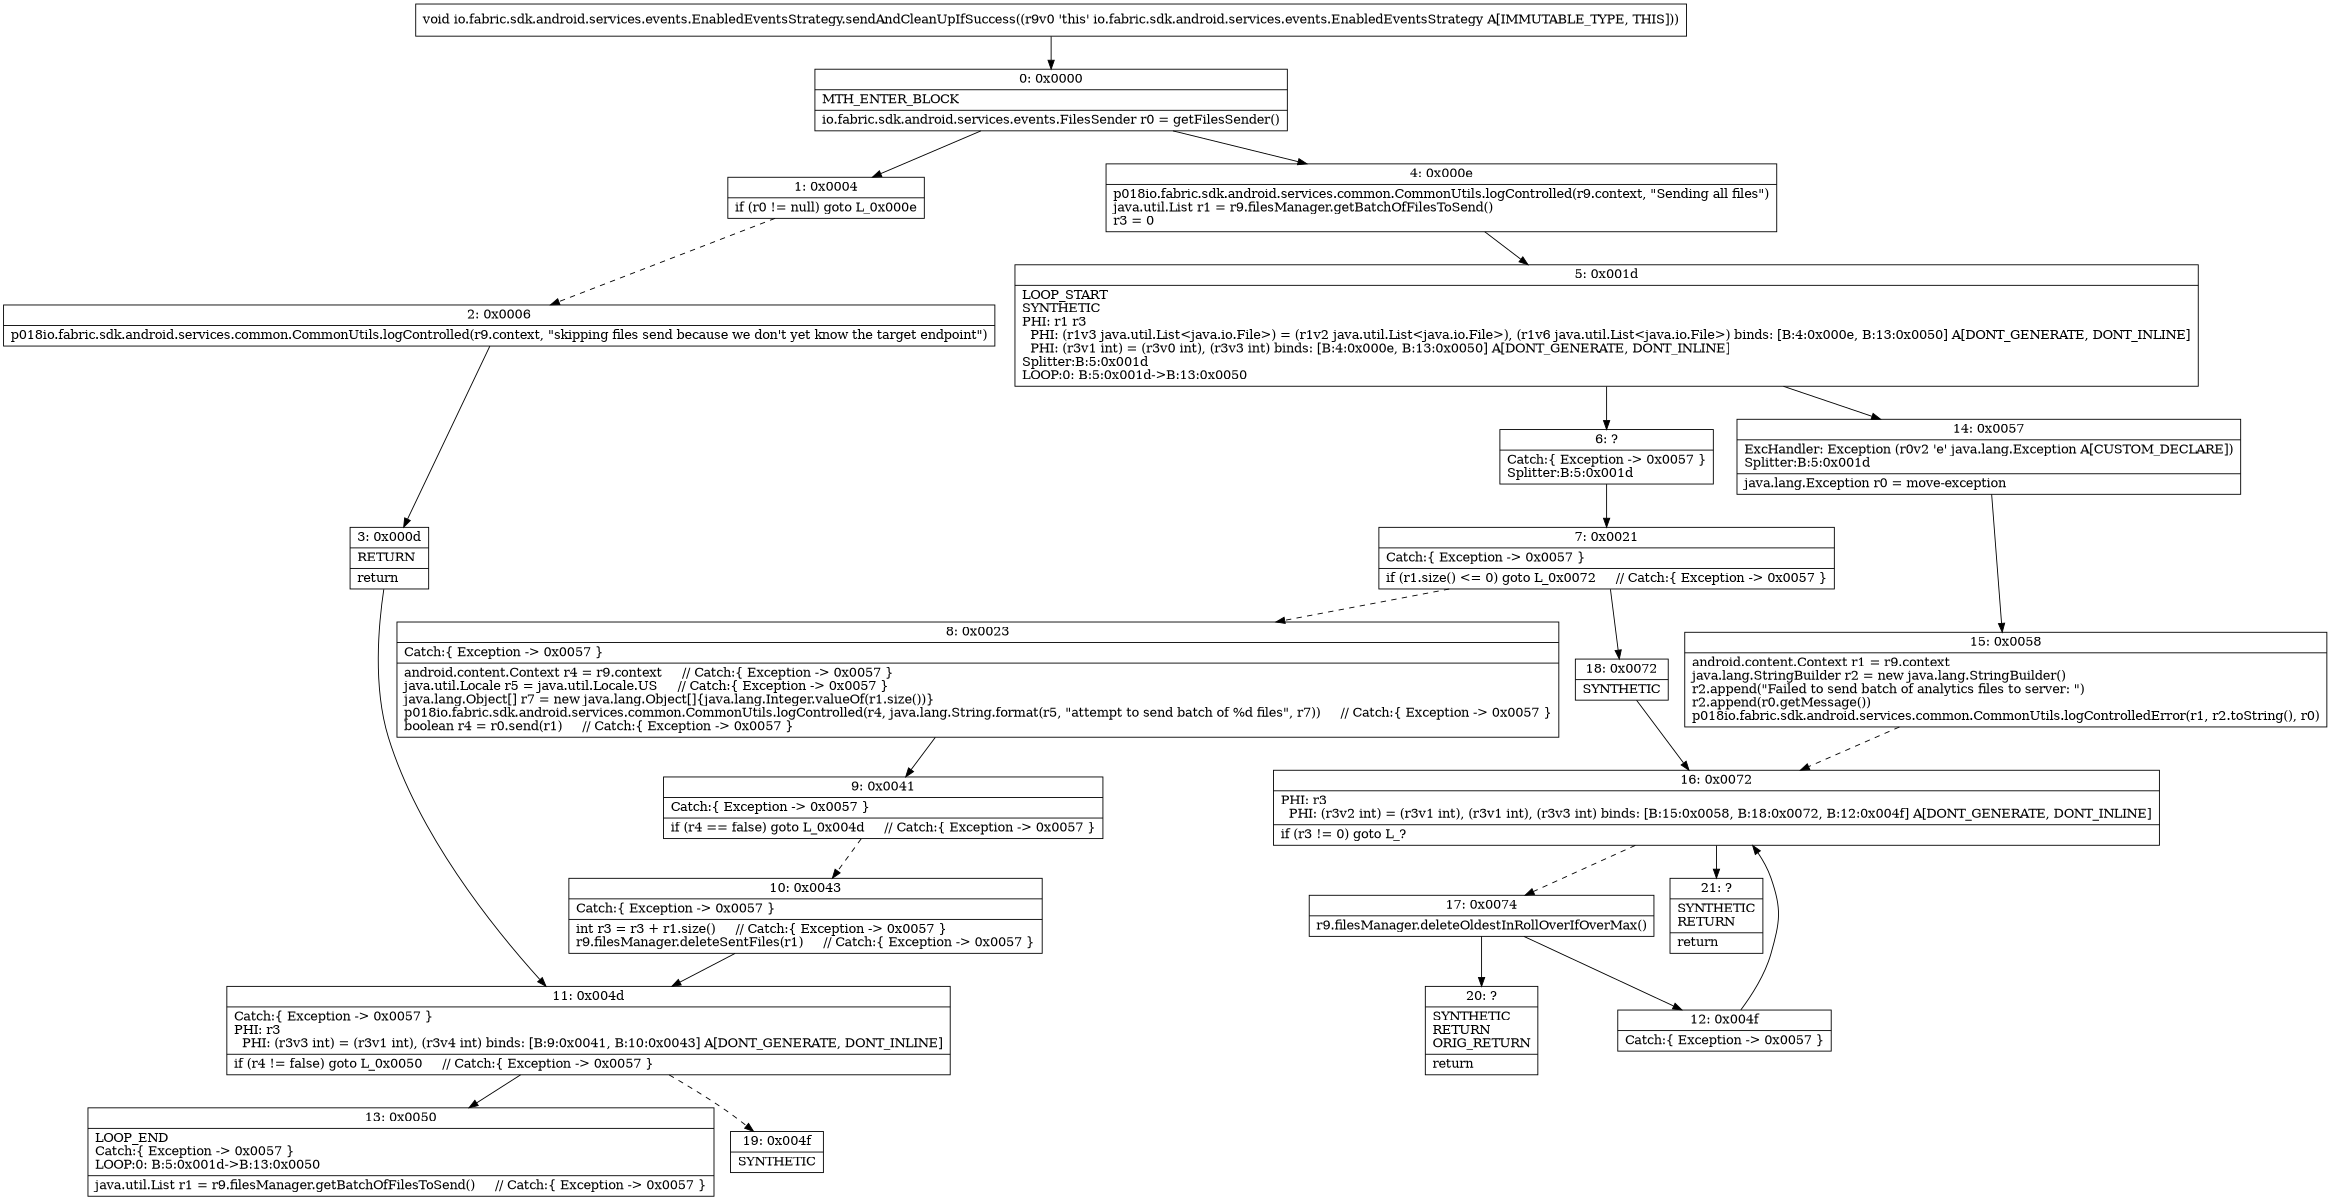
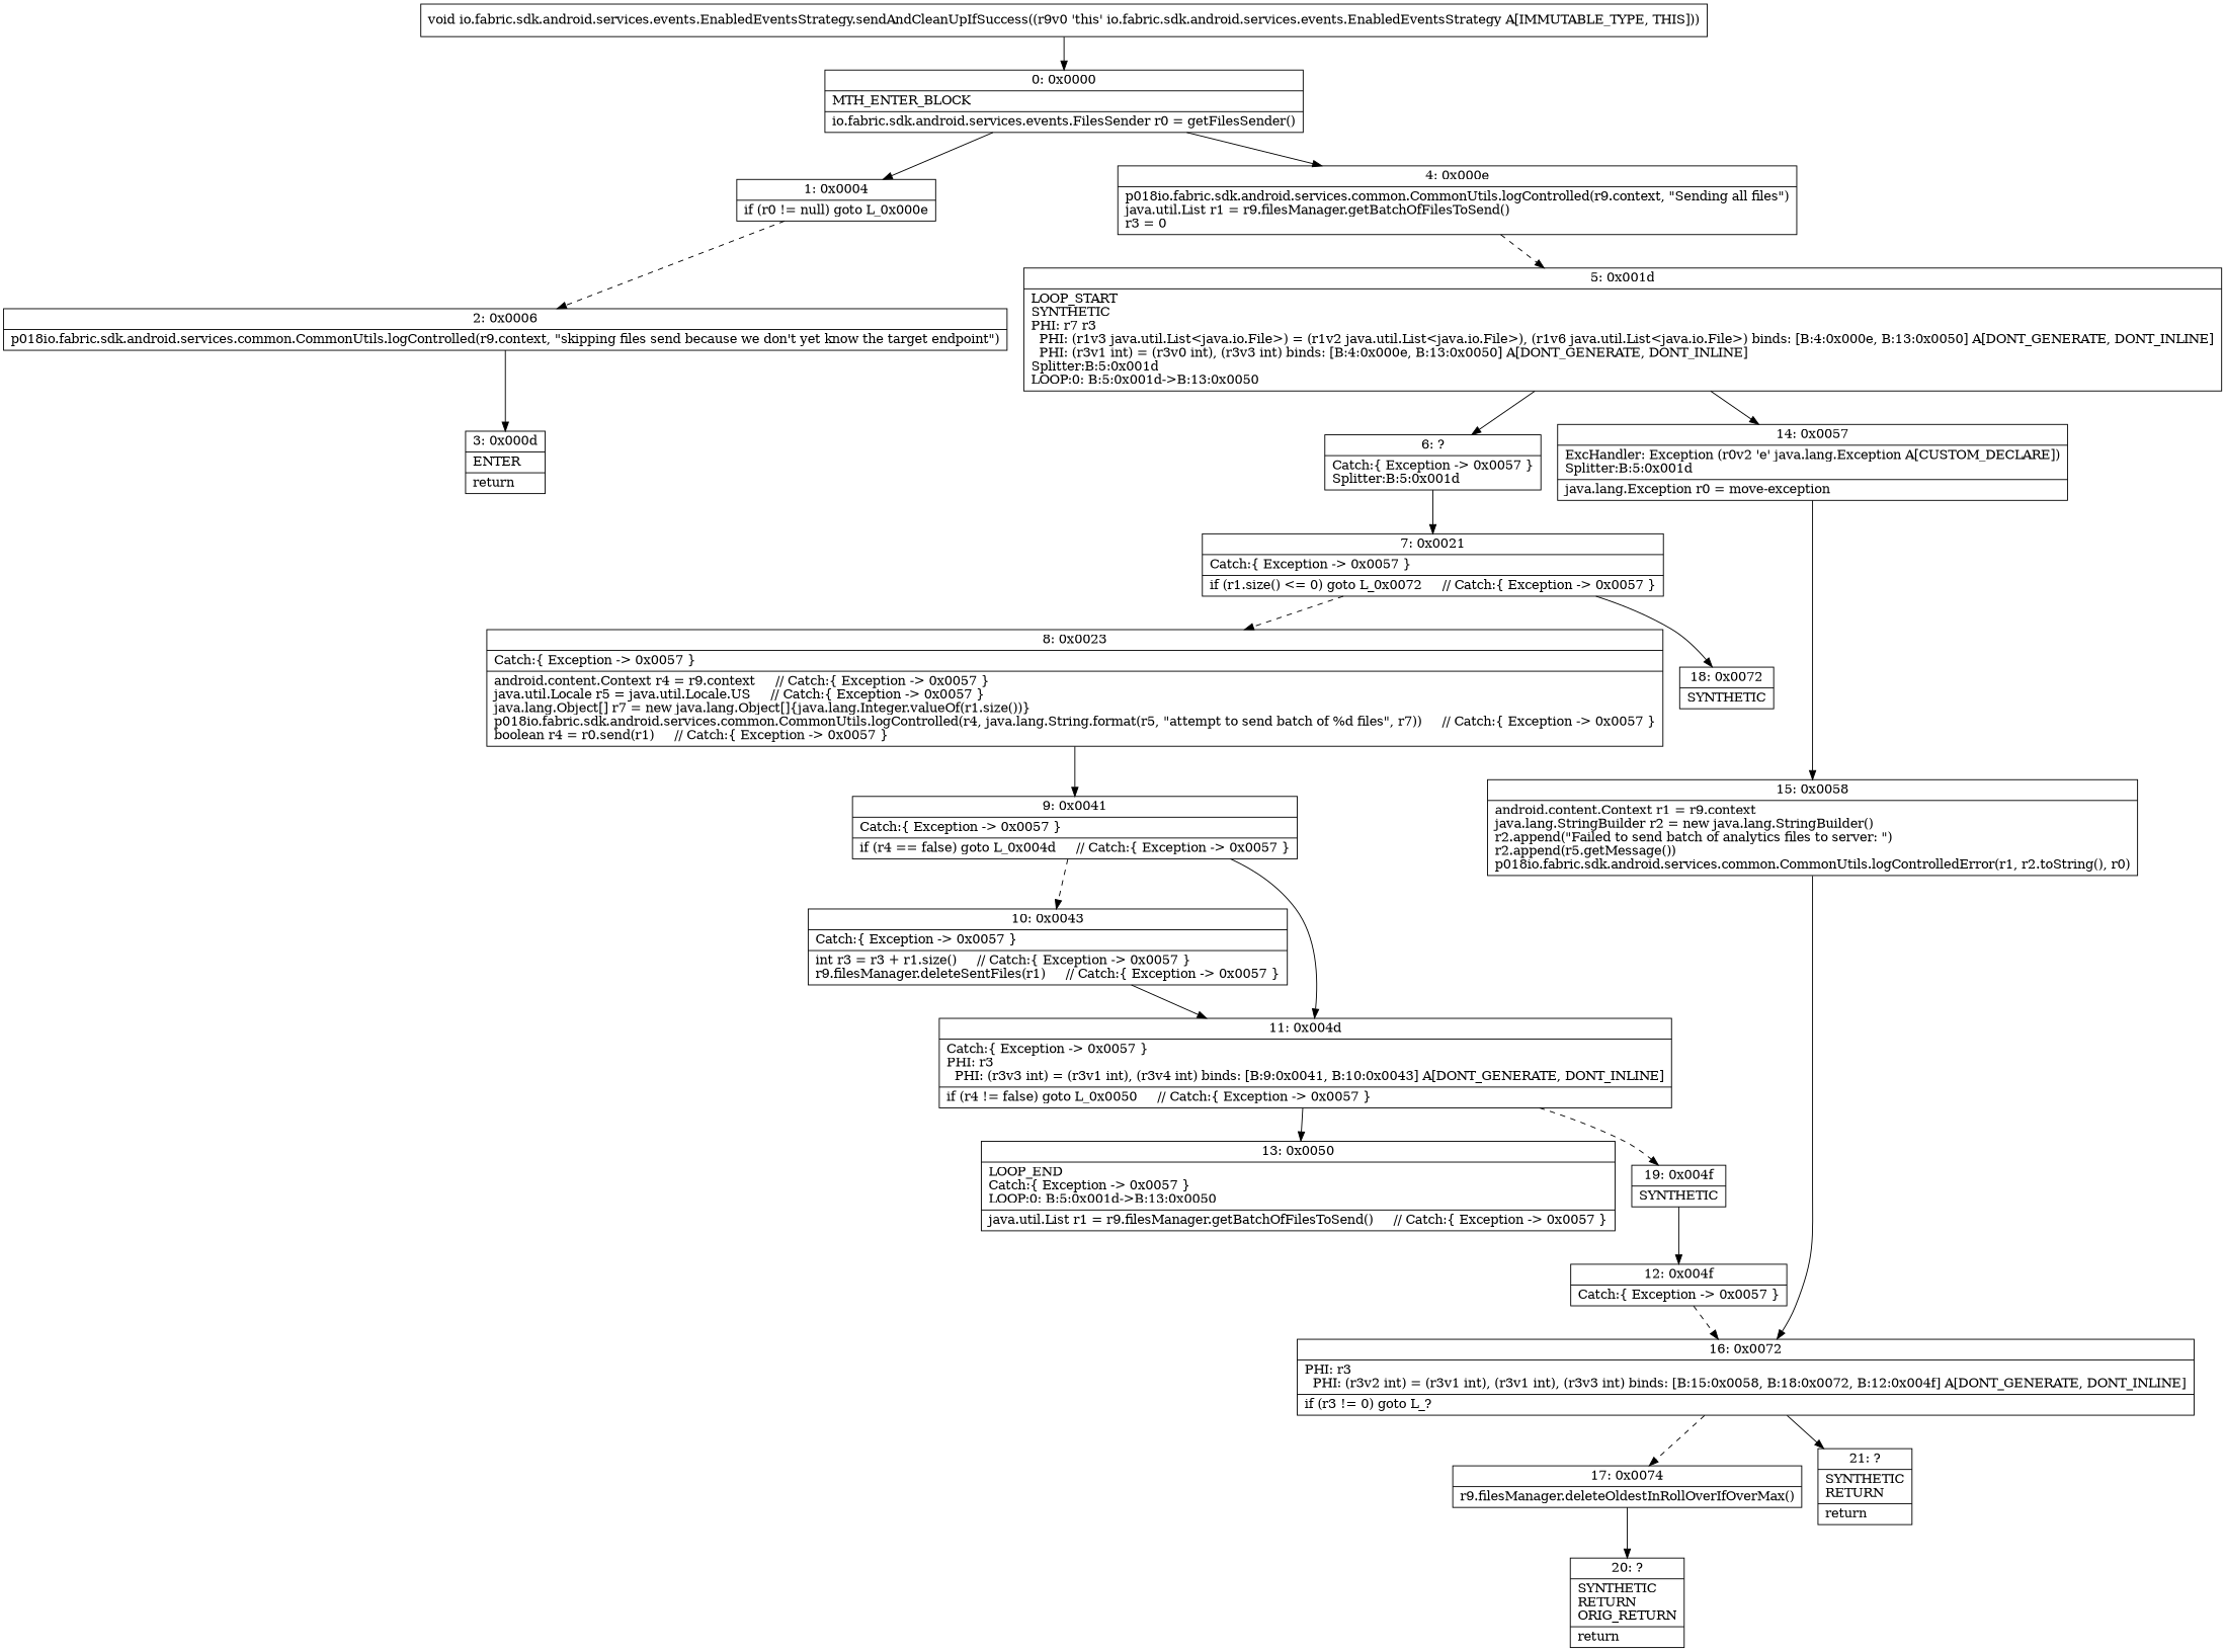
  digraph {
    node [shape=record]
    n1 [label="{0\:\ 0x0000|MTH_ENTER_BLOCK\l|io.fabric.sdk.android.services.events.FilesSender r0 = getFilesSender()\l}"]
    n2 [label="{1\:\ 0x0004|if (r0 != null) goto L_0x000e\l}"]
    n3 [label="{4\:\ 0x000e|p018io.fabric.sdk.android.services.common.CommonUtils.logControlled(r9.context, \"Sending all files\")\ljava.util.List r1 = r9.filesManager.getBatchOfFilesToSend()\lr3 = 0\l}"]
    n4 [label="{2\:\ 0x0006|p018io.fabric.sdk.android.services.common.CommonUtils.logControlled(r9.context, \"skipping files send because we don't yet know the target endpoint\")\l}"]
-   n5 [label="{3\:\ 0x000d|RETURN\l|return\l}"]
-   n6 [label="{5\:\ 0x001d|LOOP_START\lSYNTHETIC\lPHI: r1 r3 \l  PHI: (r1v3 java.util.List\<java.io.File\>) = (r1v2 java.util.List\<java.io.File\>), (r1v6 java.util.List\<java.io.File\>) binds: [B:4:0x000e, B:13:0x0050] A[DONT_GENERATE, DONT_INLINE]\l  PHI: (r3v1 int) = (r3v0 int), (r3v3 int) binds: [B:4:0x000e, B:13:0x0050] A[DONT_GENERATE, DONT_INLINE]\lSplitter:B:5:0x001d\lLOOP:0: B:5:0x001d\-\>B:13:0x0050\l}"]
+   n5 [label="{3\:\ 0x000d|ENTER\l|return\l}"]
+   n6 [label="{5\:\ 0x001d|LOOP_START\lSYNTHETIC\lPHI: r7 r3 \l  PHI: (r1v3 java.util.List\<java.io.File\>) = (r1v2 java.util.List\<java.io.File\>), (r1v6 java.util.List\<java.io.File\>) binds: [B:4:0x000e, B:13:0x0050] A[DONT_GENERATE, DONT_INLINE]\l  PHI: (r3v1 int) = (r3v0 int), (r3v3 int) binds: [B:4:0x000e, B:13:0x0050] A[DONT_GENERATE, DONT_INLINE]\lSplitter:B:5:0x001d\lLOOP:0: B:5:0x001d\-\>B:13:0x0050\l}"]
    n7 [label="{6\:\ ?|Catch:\{ Exception \-\> 0x0057 \}\lSplitter:B:5:0x001d\l}"]
    n8 [label="{14\:\ 0x0057|ExcHandler: Exception (r0v2 'e' java.lang.Exception A[CUSTOM_DECLARE])\lSplitter:B:5:0x001d\l|java.lang.Exception r0 = move\-exception\l}"]
    n9 [label="{7\:\ 0x0021|Catch:\{ Exception \-\> 0x0057 \}\l|if (r1.size() \<= 0) goto L_0x0072     \/\/ Catch:\{ Exception \-\> 0x0057 \}\l}"]
-   n10 [label="{15\:\ 0x0058|android.content.Context r1 = r9.context\ljava.lang.StringBuilder r2 = new java.lang.StringBuilder()\lr2.append(\"Failed to send batch of analytics files to server: \")\lr2.append(r0.getMessage())\lp018io.fabric.sdk.android.services.common.CommonUtils.logControlledError(r1, r2.toString(), r0)\l}"]
+   n10 [label="{15\:\ 0x0058|android.content.Context r1 = r9.context\ljava.lang.StringBuilder r2 = new java.lang.StringBuilder()\lr2.append(\"Failed to send batch of analytics files to server: \")\lr2.append(r5.getMessage())\lp018io.fabric.sdk.android.services.common.CommonUtils.logControlledError(r1, r2.toString(), r0)\l}"]
    n11 [label="{8\:\ 0x0023|Catch:\{ Exception \-\> 0x0057 \}\l|android.content.Context r4 = r9.context     \/\/ Catch:\{ Exception \-\> 0x0057 \}\ljava.util.Locale r5 = java.util.Locale.US     \/\/ Catch:\{ Exception \-\> 0x0057 \}\ljava.lang.Object[] r7 = new java.lang.Object[]\{java.lang.Integer.valueOf(r1.size())\}\lp018io.fabric.sdk.android.services.common.CommonUtils.logControlled(r4, java.lang.String.format(r5, \"attempt to send batch of %d files\", r7))     \/\/ Catch:\{ Exception \-\> 0x0057 \}\lboolean r4 = r0.send(r1)     \/\/ Catch:\{ Exception \-\> 0x0057 \}\l}"]
    n12 [label="{18\:\ 0x0072|SYNTHETIC\l}"]
    n13 [label="{9\:\ 0x0041|Catch:\{ Exception \-\> 0x0057 \}\l|if (r4 == false) goto L_0x004d     \/\/ Catch:\{ Exception \-\> 0x0057 \}\l}"]
    n14 [label="{16\:\ 0x0072|PHI: r3 \l  PHI: (r3v2 int) = (r3v1 int), (r3v1 int), (r3v3 int) binds: [B:15:0x0058, B:18:0x0072, B:12:0x004f] A[DONT_GENERATE, DONT_INLINE]\l|if (r3 != 0) goto L_?\l}"]
    n15 [label="{10\:\ 0x0043|Catch:\{ Exception \-\> 0x0057 \}\l|int r3 = r3 + r1.size()     \/\/ Catch:\{ Exception \-\> 0x0057 \}\lr9.filesManager.deleteSentFiles(r1)     \/\/ Catch:\{ Exception \-\> 0x0057 \}\l}"]
    n16 [label="{11\:\ 0x004d|Catch:\{ Exception \-\> 0x0057 \}\lPHI: r3 \l  PHI: (r3v3 int) = (r3v1 int), (r3v4 int) binds: [B:9:0x0041, B:10:0x0043] A[DONT_GENERATE, DONT_INLINE]\l|if (r4 != false) goto L_0x0050     \/\/ Catch:\{ Exception \-\> 0x0057 \}\l}"]
    n17 [label="{13\:\ 0x0050|LOOP_END\lCatch:\{ Exception \-\> 0x0057 \}\lLOOP:0: B:5:0x001d\-\>B:13:0x0050\l|java.util.List r1 = r9.filesManager.getBatchOfFilesToSend()     \/\/ Catch:\{ Exception \-\> 0x0057 \}\l}"]
    n18 [label="{19\:\ 0x004f|SYNTHETIC\l}"]
    n19 [label="{12\:\ 0x004f|Catch:\{ Exception \-\> 0x0057 \}\l}"]
    n20 [label="{17\:\ 0x0074|r9.filesManager.deleteOldestInRollOverIfOverMax()\l}"]
    n21 [label="{21\:\ ?|SYNTHETIC\lRETURN\l|return\l}"]
    n22 [label="{20\:\ ?|SYNTHETIC\lRETURN\lORIG_RETURN\l|return\l}"]
    n23 [label="{void io.fabric.sdk.android.services.events.EnabledEventsStrategy.sendAndCleanUpIfSuccess((r9v0 'this' io.fabric.sdk.android.services.events.EnabledEventsStrategy A[IMMUTABLE_TYPE, THIS])) }"]
    n1 -> n2
    n1 -> n3
    n2 -> n4 [style=dashed]
-   n3 -> n6
+   n3 -> n6 [style=dashed]
    n4 -> n5
    n6 -> n7
    n6 -> n8
    n7 -> n9
    n8 -> n10
    n9 -> n11 [style=dashed]
    n9 -> n12
-   n10 -> n14 [style=dashed]
+   n10 -> n14
    n11 -> n13
-   n12 -> n14
    n13 -> n15 [style=dashed]
-   n5 -> n16
+   n13 -> n16
    n14 -> n20 [style=dashed]
    n14 -> n21
    n15 -> n16
    n16 -> n17
    n16 -> n18 [style=dashed]
-   n20 -> n19
-   n19 -> n14
+   n18 -> n19
+   n19 -> n14 [style=dashed]
    n20 -> n22
    n23 -> n1
  }
